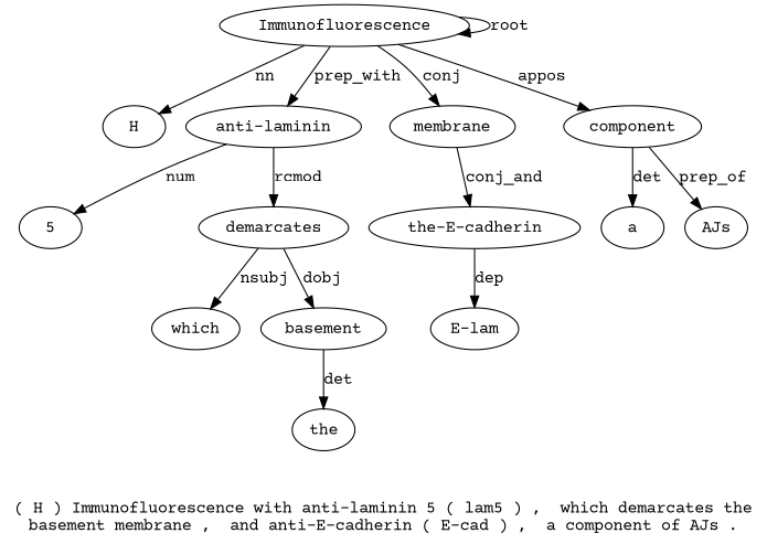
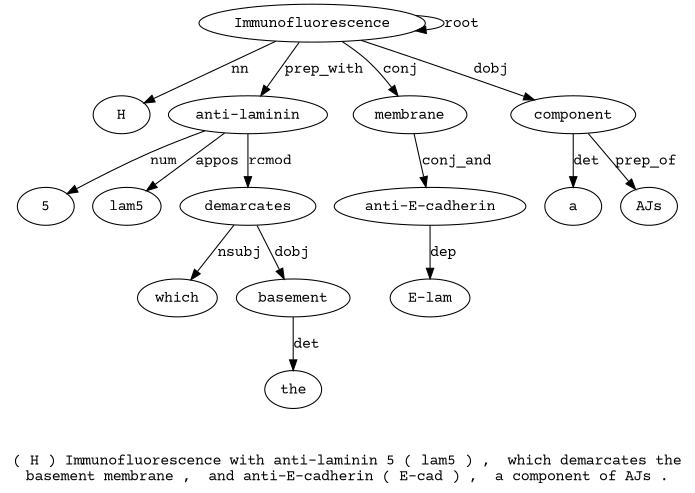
  digraph {
    fontname="Courier Prime"
    label="( H ) Immunofluorescence with anti-laminin 5 ( lam5 ) ,  which demarcates the\nbasement membrane ,  and anti-E-cadherin ( E-cad ) ,  a component of AJs ."
    node [fillcolor=white fontname="Courier Prime" style=filled]
    edge [fontname="Courier Prime"]
    n1 [label=Immunofluorescence]
    n2 [label=H]
    n3 [label="anti-laminin"]
    n4 [label=membrane]
    n5 [label=component]
    n6 [label=5]
+   n7 [label=lam5]
    n8 [label=demarcates]
-   n9 [label="the-E-cadherin"]
+   n9 [label="anti-E-cadherin"]
    n10 [label=a]
    n11 [label=AJs]
    n12 [label=which]
    n13 [label=basement]
    n14 [label=the]
    n15 [label="E-lam"]
    n1 -> n1 [label=root]
    n1 -> n2 [label=nn]
    n1 -> n3 [label=prep_with]
    n1 -> n4 [label=conj]
-   n1 -> n5 [label=appos]
+   n1 -> n5 [label=dobj]
    n3 -> n6 [label=num]
+   n3 -> n7 [label=appos]
    n3 -> n8 [label=rcmod]
    n4 -> n9 [label=conj_and]
    n5 -> n10 [label=det]
    n5 -> n11 [label=prep_of]
    n8 -> n12 [label=nsubj]
    n8 -> n13 [label=dobj]
    n9 -> n15 [label=dep]
    n13 -> n14 [label=det]
  }
